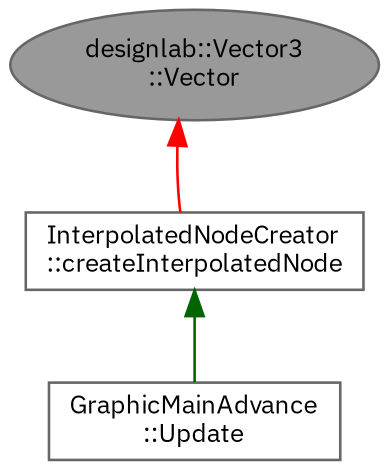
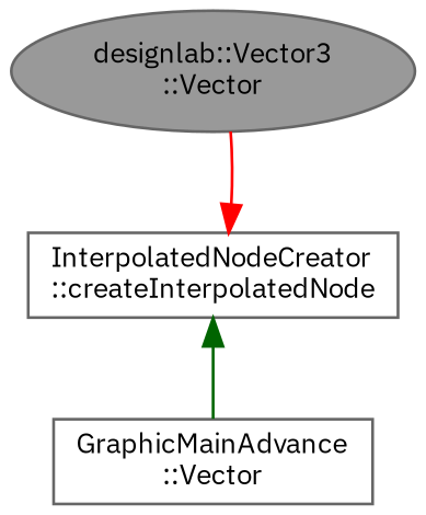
  digraph {
    fontname="IBM Plex Sans"
    rankdir=TB
    node [color=grey40 fillcolor=white fontname="IBM Plex Sans" fontsize=10 shape=box style=filled]
    edge [dir=back fontname="IBM Plex Sans" fontsize=10 labelfontname=Helvetica labelfontsize=10 style=solid]
    n1 [color=gray40 fillcolor=grey60 fontcolor=black height=0.2 label="designlab::Vector3\l::Vector" shape=ellipse width=0.4]
    n2 [height=0.2 label="InterpolatedNodeCreator\l::createInterpolatedNode" width=0.4]
-   n3 [height=0.2 label="GraphicMainAdvance\l::Update" width=0.4]
-   n1 -> n2 [color=red]
+   n3 [height=0.2 label="GraphicMainAdvance\l::Vector" width=0.4]
+   n2 -> n1 [color=red]
    n2 -> n3 [color=darkgreen]
  }
